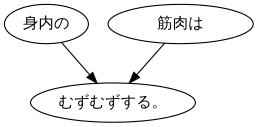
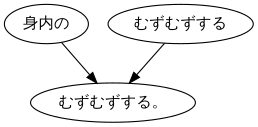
  digraph {
    fontname="IBM Plex Mono"
    node [fontname="IBM Plex Mono"]
    edge [fontname="IBM Plex Mono"]
    n1 [label="身内の"]
    n2 [label="むずむずする。"]
-   n3 [label="筋肉は"]
+   n3 [label="むずむずする"]
    n1 -> n2
    n3 -> n2
  }
